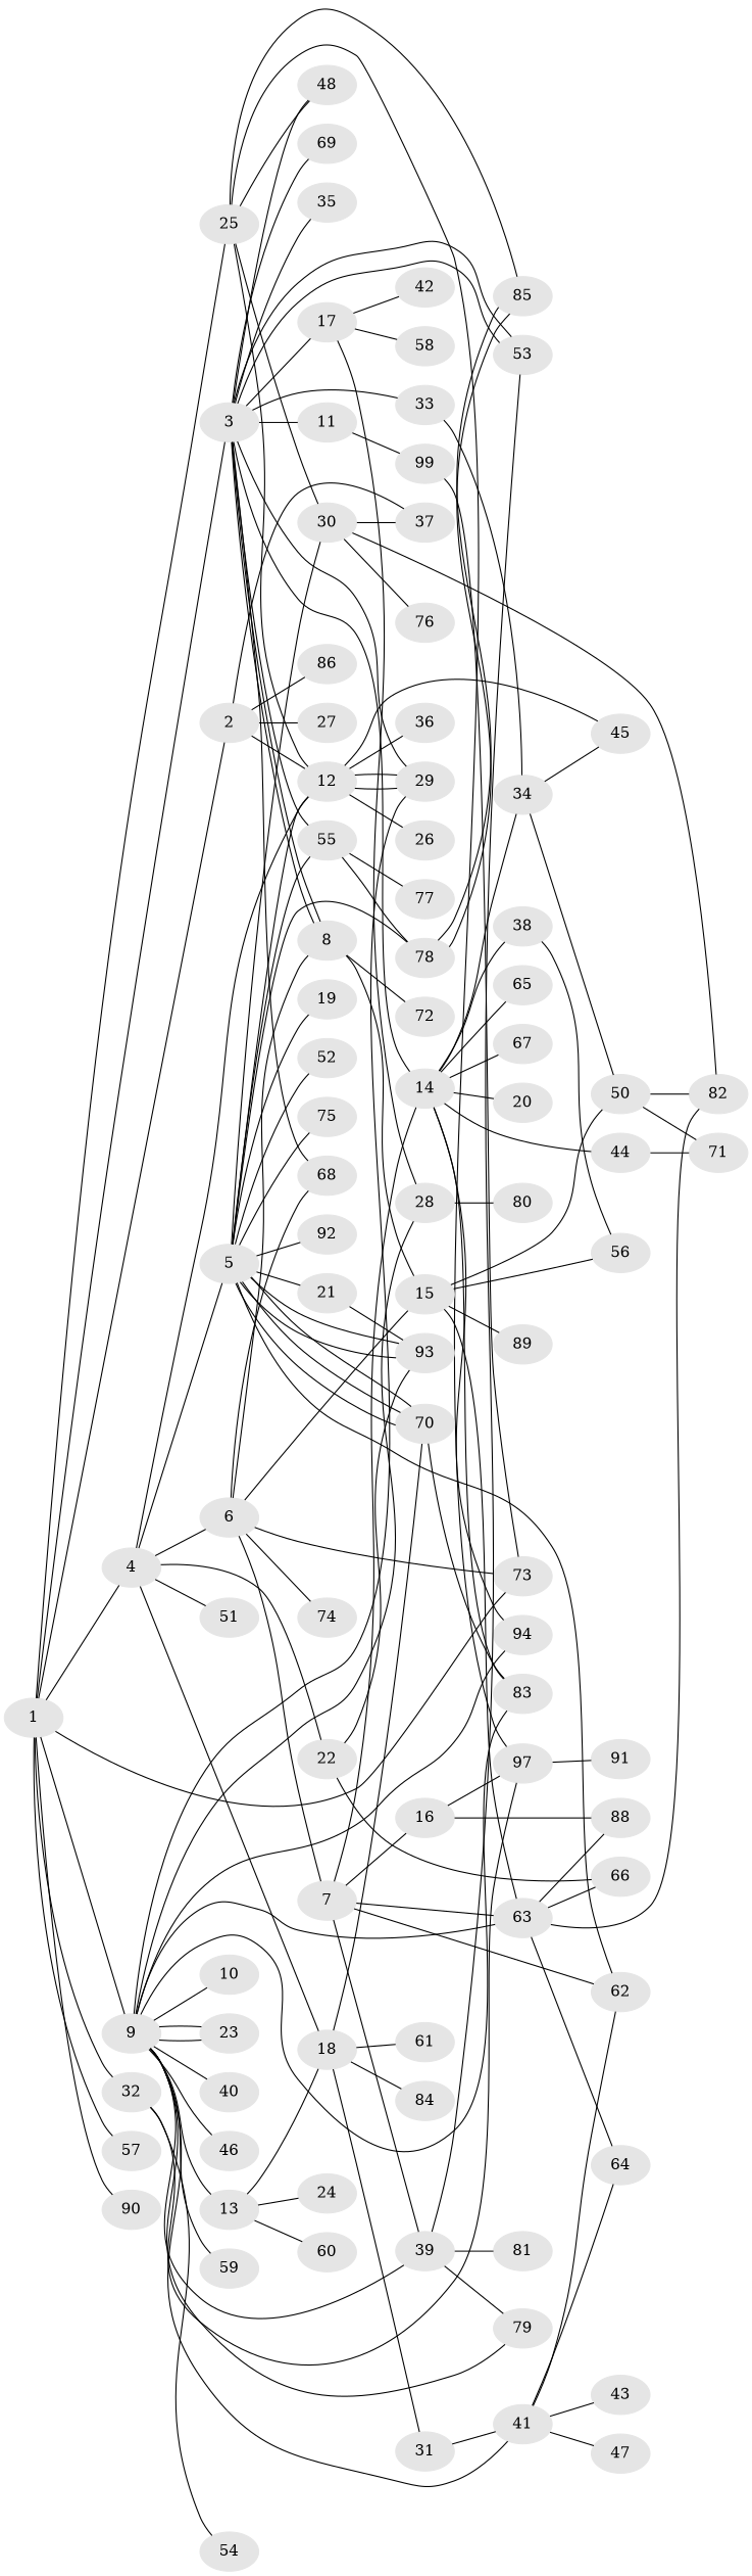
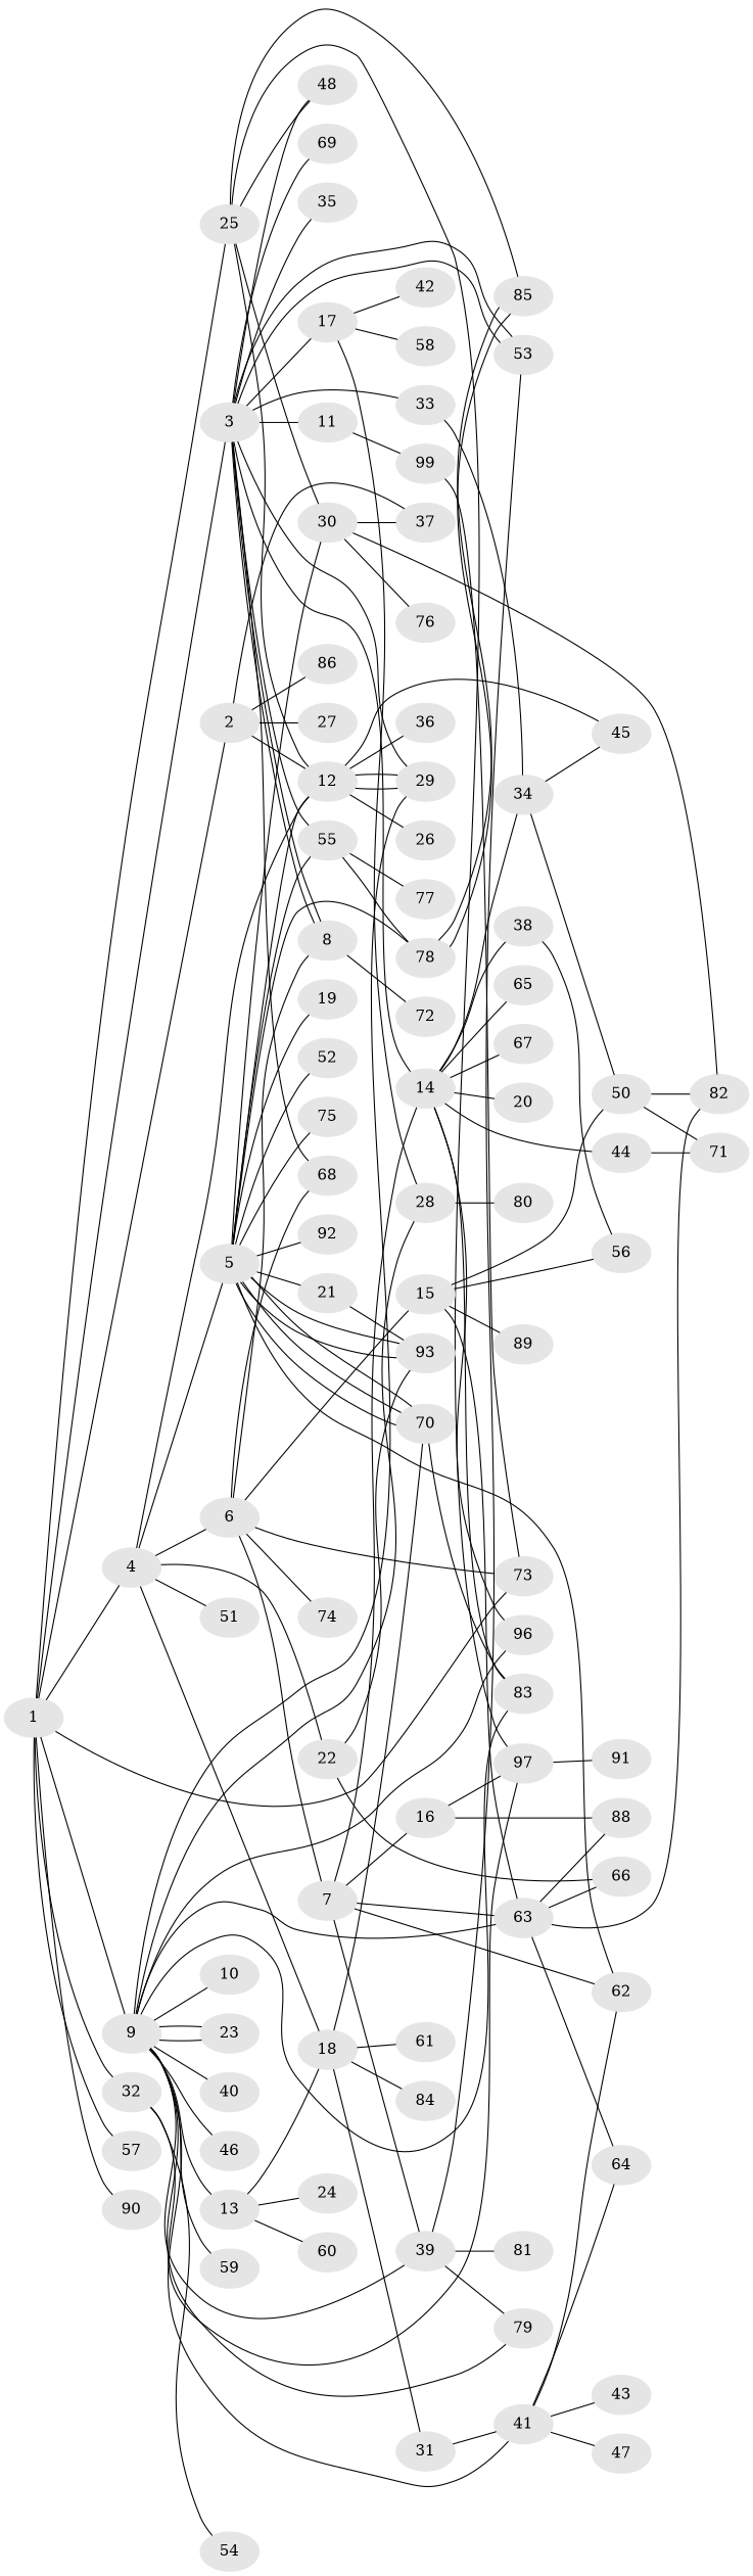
  graph {
    rankdir=LR
    node [color=gray90 style=filled]
    1
    2
    3
    4
    9
    25
    32
    57
    73
    90
    12
    27
    37
    86
    8
    11
    14
    17
    29
    33
    35
    48
    53
    55
    69
    68
    6
    5
    18
    22
    51
    39
    63
    10
    13
    23
    28
    40
    41
    46
    59
    79
    83
-   94
+   94 [label=96]
    30
    n46 [label=97]
    85
    54
    26
    36
    45
    7
    15
    74
    72
    n56 [label=99]
    20
    34
    38
    44
    65
    67
    42
    58
    78
    77
    19
    21
    52
    62
    70
    75
    92
    93
    31
    61
    84
    66
    76
    82
    16
    50
    56
    89
    88
    81
    64
    24
    60
    80
    43
    47
    71
    91
    1 -- 2
    1 -- 3
    1 -- 4
    1 -- 9
    1 -- 25
    1 -- 32
    1 -- 57
    1 -- 73
    1 -- 90
    2 -- 12
    2 -- 27
    2 -- 37
    2 -- 86
    3 -- 8
    3 -- 8
    3 -- 11
    3 -- 14
    3 -- 17
    3 -- 29
    3 -- 33
    3 -- 35
    3 -- 48
    3 -- 53
    3 -- 53
    3 -- 55
    3 -- 69
    3 -- 68
    4 -- 12
    4 -- 6
    4 -- 5
    4 -- 18
    4 -- 22
    4 -- 51
    9 -- 29
    9 -- 39
    9 -- 63
    9 -- 10
    9 -- 13
    9 -- 23
    9 -- 23
    9 -- 28
    9 -- 40
    9 -- 41
    9 -- 46
    9 -- 59
    9 -- 79
    9 -- 83
    9 -- 94
    25 -- 12
    25 -- 48
    25 -- 30
    25 -- n46
    25 -- 85
    32 -- n46
    32 -- 54
    12 -- 29
    12 -- 29
    12 -- 26
    12 -- 36
    12 -- 45
-   8 -- 15
    8 -- 72
    11 -- n56
    14 -- 83
    14 -- 94
    14 -- 20
    14 -- 34
    14 -- 38
    14 -- 44
    14 -- 65
    14 -- 67
    17 -- 28
    17 -- 42
    17 -- 58
    33 -- 34
    55 -- 78
    55 -- 77
    6 -- 73
    6 -- 8
    6 -- 68
    6 -- 7
    6 -- 15
    6 -- 74
    5 -- 12
    5 -- 55
    5 -- 30
    5 -- 78
    5 -- 19
    5 -- 21
    5 -- 52
    5 -- 62
    5 -- 70
    5 -- 70
    5 -- 70
    5 -- 75
    5 -- 92
    5 -- 93
    5 -- 93
    18 -- 70
    18 -- 31
    18 -- 61
    18 -- 84
    22 -- 93
    22 -- 66
    39 -- 53
    39 -- 79
    39 -- 81
    63 -- 66
    63 -- 82
    63 -- 88
    63 -- 64
    13 -- 18
    13 -- 24
    13 -- 60
    28 -- 80
    41 -- 62
    41 -- 64
    41 -- 43
    41 -- 47
    30 -- 37
    30 -- 76
    30 -- 82
    n46 -- 91
    7 -- 14
    7 -- 39
    7 -- 63
    7 -- 62
    7 -- 16
    15 -- 63
    15 -- 50
    15 -- 56
    15 -- 89
    n56 -- 73
    34 -- 45
    34 -- 50
    38 -- 56
    44 -- 71
    78 -- 85
    78 -- 85
    21 -- 93
    70 -- 83
    31 -- 41
    16 -- n46
    16 -- 88
    50 -- 82
    50 -- 71
  }
